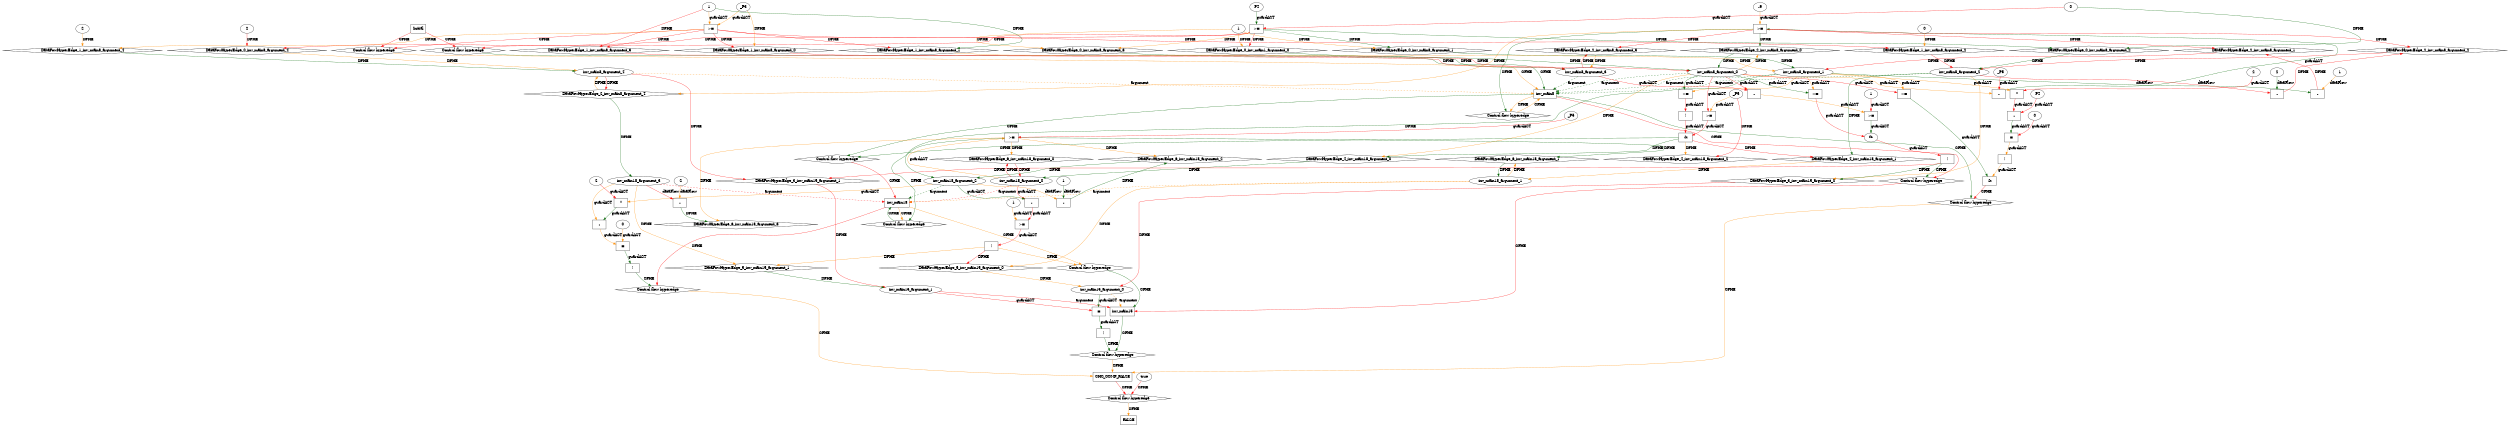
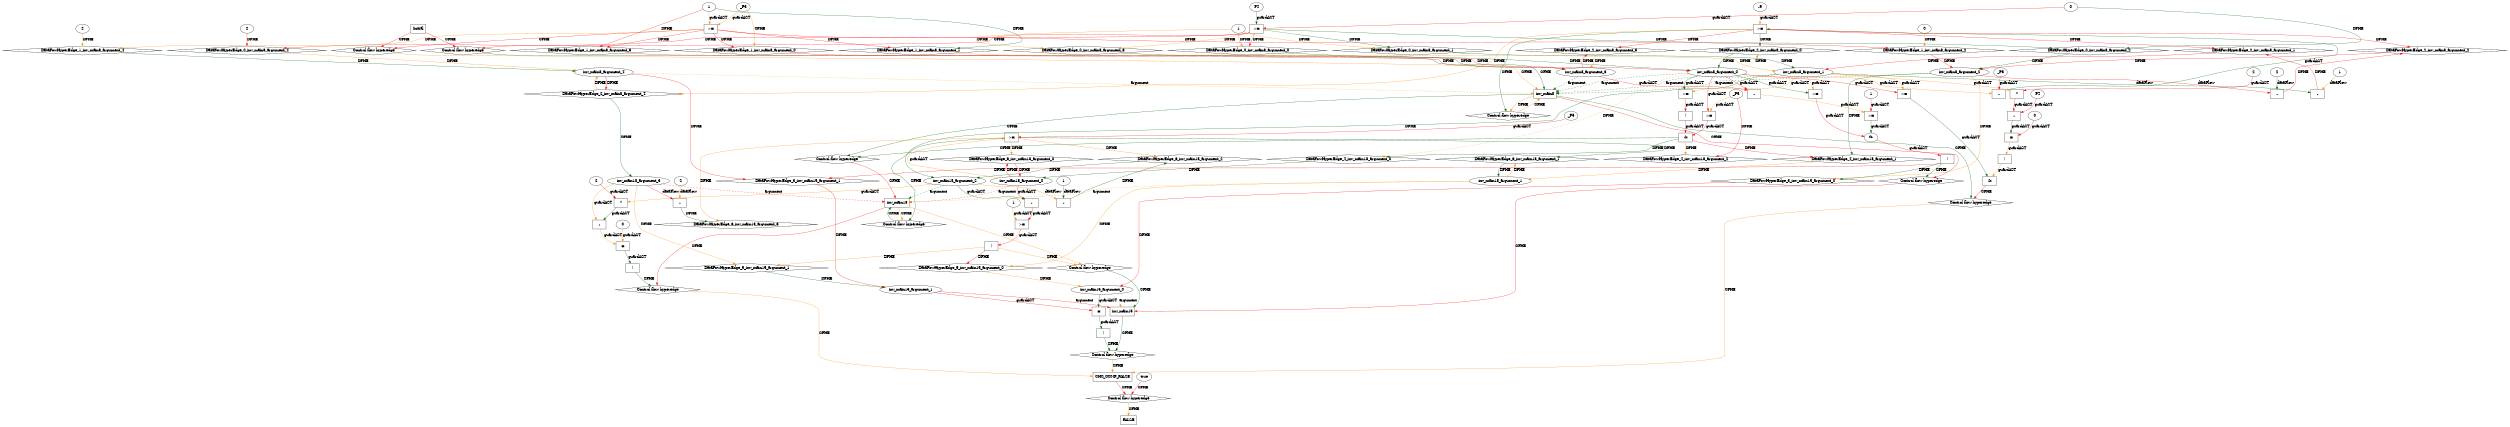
  digraph {
    node [nodeName=argument0 shape=rect]
    edge [color=red]
    n1 [label=CHC_COMP_FALSE nodeName=CHC_COMP_FALSE]
    n2 [label="Control flow hyperedge" nodeName=ControlFowHyperEdge_10 shape=diamond]
    n3 [label=FALSE nodeName=FALSE]
    n4 [label=inv_main15 nodeName=inv_main15]
    n5 [label="Control flow hyperedge" nodeName=ControlFowHyperEdge_9 shape=diamond]
    n6 [label=inv_main18 nodeName=inv_main18]
    n7 [label="Control flow hyperedge" nodeName=ControlFowHyperEdge_5 shape=diamond]
    n8 [label="Control flow hyperedge" nodeName=ControlFowHyperEdge_6 shape=diamond]
    n9 [label="Control flow hyperedge" nodeName=ControlFowHyperEdge_8 shape=diamond]
    n10 [label=inv_main8 nodeName=inv_main8]
    n11 [label="Control flow hyperedge" nodeName=ControlFowHyperEdge_2 shape=diamond]
    n12 [label="Control flow hyperedge" nodeName=ControlFowHyperEdge_3 shape=diamond]
    n13 [label="Control flow hyperedge" nodeName=ControlFowHyperEdge_4 shape=diamond]
    n14 [label="Control flow hyperedge" nodeName=ControlFowHyperEdge_7 shape=diamond]
    n15 [label=Initial nodeName=Initial]
    n16 [label="Control flow hyperedge" nodeName=ControlFowHyperEdge_0 shape=diamond]
    n17 [label="Control flow hyperedge" nodeName=ControlFowHyperEdge_1 shape=diamond]
    n18 [label=inv_main8_argument_0 shape=oval]
    n19 [label="-" nodeName=xxxinv_main8___inv_main8_2xxxguard_0_node_1]
    n20 [label="-" nodeName=xxxinv_main15___inv_main8_3xxxguard_0_node_3]
    n21 [label=">=" nodeName=xxxinv_main15___inv_main8_3xxxguard_0_node_7]
    n22 [label=">=" nodeName=xxxinv_main18___inv_main8_4xxxguard_0_node_1]
    n23 [label=">=" nodeName=xxxinv_main18___inv_main8_4xxxguard1_node_0]
    n24 [label=">=" nodeName=xxxCHC_COMP_FALSE___inv_main8_7xxxguard1_node_0]
    n25 [label=DataFowHyperEdge_2_inv_main8_argument_0 nodeName=DataFowHyperEdge_2_inv_main8_argument_0 shape=diamond]
    n26 [label=DataFowHyperEdge_4_inv_main18_argument_0 nodeName=DataFowHyperEdge_4_inv_main18_argument_0 shape=diamond]
    n27 [label=">=" nodeName=xxxinv_main8___inv_main8_2xxxguard_0_node_0]
    n28 [label=">=" nodeName=xxxinv_main15___inv_main8_3xxxguard_0_node_2]
    n29 [label=Or nodeName=xxxinv_main15___inv_main8_3xxxguard_0_node_1 shape=""]
    n30 [label="!" nodeName=xxxinv_main18___inv_main8_4xxxguard_0_node_0]
    n31 [label="&" nodeName=xxxinv_main18___inv_main8_4xxx_and]
    n32 [label="&" nodeName=xxxCHC_COMP_FALSE___inv_main8_7xxx_and]
    n33 [label=inv_main18_argument_0 shape=oval]
    n34 [label=inv_main8_argument_1 nodeName=argument1 shape=oval]
    n35 [label="-" nodeName=xxxinv_main8___inv_main8_2xxxdataFlow_0_node_0]
    n36 [label="*" nodeName=xxxCHC_COMP_FALSE___inv_main8_7xxxguard_0_node_4]
    n37 [label=inv_main18_argument_2 nodeName=argument2 shape=oval]
    n38 [label=DataFowHyperEdge_2_inv_main8_argument_1 nodeName=DataFowHyperEdge_2_inv_main8_argument_1 shape=diamond]
    n39 [label="-" nodeName=xxxCHC_COMP_FALSE___inv_main8_7xxxguard_0_node_2]
    n40 [label=inv_main8_argument_2 nodeName=argument2 shape=oval]
    n41 [label="-" nodeName=xxxinv_main8___inv_main8_2xxxdataFlow1_node_0]
    n42 [label=DataFowHyperEdge_3_inv_main15_argument_0 nodeName=DataFowHyperEdge_3_inv_main15_argument_0 shape=diamond]
    n43 [label=DataFowHyperEdge_4_inv_main18_argument_1 nodeName=DataFowHyperEdge_4_inv_main18_argument_1 shape=diamond]
    n44 [label=DataFowHyperEdge_2_inv_main8_argument_2 nodeName=DataFowHyperEdge_2_inv_main8_argument_2 shape=diamond]
    n45 [label=inv_main15_argument_0 shape=oval]
    n46 [label=inv_main18_argument_1 nodeName=argument1 shape=oval]
    n47 [label=inv_main8_argument_3 nodeName=argument3 shape=oval]
    n48 [label=DataFowHyperEdge_2_inv_main8_argument_3 nodeName=DataFowHyperEdge_2_inv_main8_argument_3 shape=diamond]
    n49 [label=inv_main8_argument_4 nodeName=argument4 shape=oval]
    n50 [label=DataFowHyperEdge_2_inv_main8_argument_4 nodeName=DataFowHyperEdge_2_inv_main8_argument_4 shape=diamond]
    n51 [label=DataFowHyperEdge_3_inv_main15_argument_1 nodeName=DataFowHyperEdge_3_inv_main15_argument_1 shape=diamond]
    n52 [label=inv_main18_argument_3 nodeName=argument3 shape=oval]
    n53 [label=inv_main15_argument_1 nodeName=argument1 shape=oval]
    n54 [label="=" nodeName=xxxCHC_COMP_FALSE___inv_main15_9xxxguard_0_node_1]
    n55 [label="!" nodeName=xxxCHC_COMP_FALSE___inv_main15_9xxxguard_0_node_0]
    n56 [label="-" nodeName=xxxinv_main15___inv_main18_5xxxguard_0_node_2]
    n57 [label=">=" nodeName=xxxinv_main18___inv_main18_6xxxguard_0_node_0]
    n58 [label=DataFowHyperEdge_6_inv_main18_argument_0 nodeName=DataFowHyperEdge_6_inv_main18_argument_0 shape=diamond]
    n59 [label=">=" nodeName=xxxinv_main15___inv_main18_5xxxguard_0_node_1]
    n60 [label=DataFowHyperEdge_6_inv_main18_argument_1 nodeName=DataFowHyperEdge_6_inv_main18_argument_1 shape=diamond]
    n61 [label=DataFowHyperEdge_6_inv_main18_argument_2 nodeName=DataFowHyperEdge_6_inv_main18_argument_2 shape=diamond]
    n62 [label=DataFowHyperEdge_6_inv_main18_argument_3 nodeName=DataFowHyperEdge_6_inv_main18_argument_3 shape=diamond]
    n63 [label=DataFowHyperEdge_5_inv_main15_argument_0 nodeName=DataFowHyperEdge_5_inv_main15_argument_0 shape=diamond]
    n64 [label="-" nodeName=xxxinv_main18___inv_main18_6xxxdataFlow_0_node_0]
    n65 [label="*" nodeName=xxxCHC_COMP_FALSE___inv_main18_8xxxguard_0_node_4]
    n66 [label="-" nodeName=xxxCHC_COMP_FALSE___inv_main18_8xxxguard_0_node_2]
    n67 [label="-" nodeName=xxxinv_main18___inv_main18_6xxxdataFlow1_node_0]
    n68 [label=DataFowHyperEdge_5_inv_main15_argument_1 nodeName=DataFowHyperEdge_5_inv_main15_argument_1 shape=diamond]
    n69 [label="=" nodeName=xxxCHC_COMP_FALSE___inv_main18_8xxxguard_0_node_1]
    n70 [label=">=" nodeName=xxxinv_main8___Initial_0xxxguard_0_node_0]
-   n71 [label=DataFowHyperEdge_0_inv_main1_argument_0 nodeName=DataFowHyperEdge_0_inv_main8_argument_0 shape=diamond]
+   n71 [label=DataFowHyperEdge_0_inv_main8_argument_0 nodeName=DataFowHyperEdge_0_inv_main8_argument_0 shape=diamond]
    n72 [label=DataFowHyperEdge_0_inv_main8_argument_1 nodeName=DataFowHyperEdge_0_inv_main8_argument_1 shape=diamond]
    n73 [label=DataFowHyperEdge_0_inv_main8_argument_2 nodeName=DataFowHyperEdge_0_inv_main8_argument_2 shape=diamond]
    n74 [label=DataFowHyperEdge_0_inv_main8_argument_3 nodeName=DataFowHyperEdge_0_inv_main8_argument_3 shape=diamond]
    n75 [label=DataFowHyperEdge_0_inv_main8_argument_4 nodeName=DataFowHyperEdge_0_inv_main8_argument_4 shape=diamond]
    n76 [label=P4 nodeName=xxxinv_main8___Initial_0xxxguard_0_node_2 shape=""]
    n77 [label=0 nodeName=xxxinv_main8___Initial_0xxxdataFlow1_node_0 shape=""]
    n78 [label=1 nodeName=xxxinv_main8___Initial_0xxxdataFlow_0_node_0 shape=""]
    n79 [label=2 nodeName=xxxinv_main8___Initial_0xxxdataFlow3_node_0 shape=""]
    n80 [label=">=" nodeName=xxxinv_main8___Initial_1xxxguard_0_node_0]
    n81 [label=DataFowHyperEdge_1_inv_main8_argument_0 nodeName=DataFowHyperEdge_1_inv_main8_argument_0 shape=diamond]
    n82 [label=DataFowHyperEdge_1_inv_main8_argument_1 nodeName=DataFowHyperEdge_1_inv_main8_argument_1 shape=diamond]
    n83 [label=DataFowHyperEdge_1_inv_main8_argument_2 nodeName=DataFowHyperEdge_1_inv_main8_argument_2 shape=diamond]
    n84 [label=DataFowHyperEdge_1_inv_main8_argument_3 nodeName=DataFowHyperEdge_1_inv_main8_argument_3 shape=diamond]
    n85 [label=DataFowHyperEdge_1_inv_main8_argument_4 nodeName=DataFowHyperEdge_1_inv_main8_argument_4 shape=diamond]
    n86 [label=_P3 nodeName=xxxinv_main8___Initial_1xxxdataFlow4_node_0 shape=""]
    n87 [label=1 nodeName=xxxinv_main8___Initial_1xxxdataFlow_0_node_0 shape=""]
    n88 [label=0 nodeName=xxxinv_main8___Initial_1xxxdataFlow1_node_0 shape=""]
    n89 [label=2 nodeName=xxxinv_main8___Initial_1xxxdataFlow3_node_0 shape=""]
    n90 [label=_P5 nodeName=xxxinv_main8___inv_main8_2xxxguard_0_node_3 shape=""]
    n91 [label=-9 nodeName=xxxinv_main8___inv_main8_2xxxguard_0_node_4 shape=""]
    n92 [label=1 nodeName=xxxinv_main8___inv_main8_2xxxdataFlow_0_node_2 shape=""]
    n93 [label=2 nodeName=xxxinv_main8___inv_main8_2xxxdataFlow1_node_2 shape=""]
    n94 [label="!" nodeName=xxxinv_main15___inv_main8_3xxxguard_0_node_0]
    n95 [label=1 nodeName=xxxinv_main15___inv_main8_3xxxguard_0_node_6 shape=""]
    n96 [label=DataFowHyperEdge_4_inv_main18_argument_2 nodeName=DataFowHyperEdge_4_inv_main18_argument_2 shape=diamond]
    n97 [label=_P5 nodeName=xxxinv_main18___inv_main8_4xxxdataFlow_0_node_0 shape=""]
    n98 [label="!" nodeName=xxxinv_main15___inv_main18_5xxxguard_0_node_0]
    n99 [label=1 nodeName=xxxinv_main15___inv_main18_5xxxguard_0_node_5 shape=""]
    n100 [label=_P5 nodeName=xxxinv_main18___inv_main18_6xxxguard_0_node_2 shape=""]
    n101 [label=1 nodeName=xxxinv_main18___inv_main18_6xxxdataFlow_0_node_2 shape=""]
    n102 [label=2 nodeName=xxxinv_main18___inv_main18_6xxxdataFlow1_node_2 shape=""]
    n103 [label="!" nodeName=xxxCHC_COMP_FALSE___inv_main8_7xxxguard_0_node_0]
    n104 [label="=" nodeName=xxxCHC_COMP_FALSE___inv_main8_7xxxguard_0_node_1]
    n105 [label=P4 nodeName=xxxCHC_COMP_FALSE___inv_main8_7xxxguard_0_node_3 shape=""]
    n106 [label=2 nodeName=xxxCHC_COMP_FALSE___inv_main8_7xxxguard_0_node_5 shape=""]
    n107 [label=0 nodeName=xxxCHC_COMP_FALSE___inv_main8_7xxxguard_0_node_7 shape=""]
    n108 [label="!" nodeName=xxxCHC_COMP_FALSE___inv_main18_8xxxguard_0_node_0]
    n109 [label=2 nodeName=xxxCHC_COMP_FALSE___inv_main18_8xxxguard_0_node_5 shape=""]
    n110 [label=0 nodeName=xxxCHC_COMP_FALSE___inv_main18_8xxxguard_0_node_7 shape=""]
    n111 [label=true nodeName=xxxFALSE___CHC_COMP_FALSE_10xxxguard_0_node_0 shape=""]
    n1 -> n2 [label=CFHE]
    n2 -> n3 [color=darkorange label=CFHE]
    n4 -> n5 [color=darkgreen label=CFHE]
    n5 -> n1 [color=darkorange label=CFHE]
    n6 -> n7 [color=darkorange label=CFHE]
    n6 -> n8 [color=darkorange label=CFHE]
    n6 -> n9 [label=CFHE]
    n7 -> n4 [color=darkgreen label=CFHE]
    n8 -> n6 [color=darkgreen label=CFHE]
    n9 -> n1 [color=darkorange label=CFHE]
    n10 -> n11 [color=darkorange label=CFHE]
    n10 -> n12 [label=CFHE]
    n10 -> n13 [color=darkgreen label=CFHE]
    n10 -> n14 [color=darkgreen label=CFHE]
    n11 -> n10 [color=darkorange label=CFHE]
    n12 -> n4 [label=CFHE]
    n13 -> n6 [label=CFHE]
    n14 -> n1 [color=darkorange label=CFHE]
    n15 -> n16 [label=CFHE]
    n15 -> n17 [label=CFHE]
    n16 -> n10 [color=darkgreen label=CFHE]
    n17 -> n10 [color=darkorange label=CFHE]
    n18 -> n10 [color=darkgreen label=argument style=dashed]
    n18 -> n19 [color=darkorange label=guardAST]
    n18 -> n20 [label=guardAST]
    n18 -> n21 [color=darkgreen label=guardAST]
    n18 -> n22 [color=darkgreen label=guardAST]
    n18 -> n23 [label=guardAST]
    n18 -> n24 [label=guardAST]
-   n18 -> n25 [color=darkorange label=DFHE]
-   n18 -> n26 [color=darkorange label=DFHE]
+   n18 -> n25 [color=darkorange label=DFHE style=dashed]
+   n18 -> n26 [color=darkorange label=DFHE style=dashed]
    n19 -> n27 [color=darkgreen label=guardAST]
    n20 -> n28 [color=darkorange label=guardAST]
    n21 -> n29 [label=guardAST]
    n22 -> n30 [label=guardAST]
    n23 -> n31 [label=guardAST]
    n24 -> n32 [color=darkgreen label=guardAST]
    n25 -> n18 [color=darkgreen label=DFHE]
    n26 -> n33 [color=darkgreen label=DFHE]
    n27 -> n11 [color=darkgreen label=CFHE]
    n27 -> n25 [color=darkgreen label=DFHE]
    n27 -> n38 [label=DFHE]
    n27 -> n44 [label=DFHE]
    n27 -> n48 [label=DFHE]
    n27 -> n50 [color=darkorange label=DFHE]
    n28 -> n29 [color=darkgreen label=guardAST]
    n29 -> n94 [label=guardAST]
    n30 -> n31 [label=guardAST]
    n31 -> n13 [color=darkgreen label=CFHE]
    n31 -> n26 [color=darkgreen label=DFHE]
    n31 -> n43 [label=DFHE]
    n31 -> n96 [color=darkorange label=DFHE]
    n32 -> n14 [label=CFHE]
    n33 -> n6 [label=argument style=dashed]
    n33 -> n56 [label=guardAST]
    n33 -> n57 [color=darkorange label=guardAST]
    n33 -> n58 [label=DFHE]
    n34 -> n10 [color=darkgreen label=argument style=dashed]
    n34 -> n21 [color=darkorange label=guardAST]
    n34 -> n22 [color=darkorange label=guardAST]
    n34 -> n24 [color=darkorange label=guardAST]
    n34 -> n35 [color=darkgreen label=dataFlow]
    n34 -> n36 [color=darkorange label=guardAST]
    n34 -> n37 [color=darkgreen label=DFHE]
    n35 -> n38 [label=DFHE]
    n36 -> n39 [label=guardAST]
    n37 -> n6 [color=darkgreen label=argument style=dashed]
    n37 -> n56 [color=darkgreen label=guardAST]
    n37 -> n64 [color=darkorange label=dataFlow]
    n37 -> n65 [color=darkorange label=guardAST]
    n38 -> n34 [label=DFHE]
    n39 -> n104 [color=darkgreen label=guardAST]
    n40 -> n10 [color=darkgreen label=argument style=dashed]
    n40 -> n41 [label=dataFlow]
    n40 -> n42 [color=darkorange label=DFHE]
    n40 -> n43 [color=darkgreen label=DFHE]
    n41 -> n44 [label=DFHE]
    n42 -> n45 [label=DFHE]
    n43 -> n46 [color=darkorange label=DFHE]
    n44 -> n40 [label=DFHE]
    n45 -> n4 [color=darkorange label=argument style=dashed]
    n45 -> n54 [color=darkgreen label=guardAST]
    n46 -> n6 [color=darkorange label=argument style=dashed]
    n46 -> n60 [color=darkorange label=DFHE]
    n46 -> n63 [color=darkorange label=DFHE]
    n47 -> n10 [color=darkgreen label=argument style=dashed]
    n47 -> n20 [label=guardAST]
    n47 -> n48 [label=DFHE]
    n48 -> n47 [color=darkorange label=DFHE]
    n49 -> n10 [color=darkorange label=argument style=dashed]
    n49 -> n50 [label=DFHE]
    n49 -> n51 [label=DFHE]
    n50 -> n49 [color=darkorange label=DFHE]
    n50 -> n52 [color=darkgreen label=DFHE]
    n51 -> n53 [label=DFHE]
    n52 -> n6 [label=argument style=dashed]
    n52 -> n66 [color=darkorange label=guardAST]
    n52 -> n67 [label=dataFlow]
    n52 -> n68 [color=darkorange label=DFHE]
    n53 -> n4 [label=argument style=solid]
    n53 -> n54 [label=guardAST]
    n54 -> n55 [color=darkgreen label=guardAST]
    n55 -> n5 [color=darkgreen label=CFHE]
    n56 -> n59 [label=guardAST]
    n57 -> n8 [color=darkgreen label=CFHE]
    n57 -> n58 [color=darkorange label=DFHE]
    n57 -> n60 [color=darkgreen label=DFHE]
    n57 -> n61 [color=darkorange label=DFHE]
    n57 -> n62 [color=darkorange label=DFHE]
    n58 -> n33 [label=DFHE]
    n59 -> n98 [label=guardAST]
    n60 -> n46 [color=darkgreen label=DFHE]
    n61 -> n37 [color=darkgreen label=DFHE]
    n63 -> n45 [color=darkorange label=DFHE]
    n64 -> n61 [color=darkgreen label=DFHE]
    n65 -> n66 [color=darkgreen label=guardAST]
    n66 -> n69 [color=darkorange label=guardAST]
    n67 -> n62 [color=darkgreen label=DFHE]
    n68 -> n53 [color=darkgreen label=DFHE]
    n69 -> n108 [color=darkgreen label=guardAST]
    n70 -> n16 [label=CFHE]
    n70 -> n71 [label=DFHE]
    n70 -> n72 [color=darkgreen label=DFHE]
    n70 -> n73 [color=darkgreen label=DFHE]
    n70 -> n74 [color=darkorange label=DFHE]
    n70 -> n75 [label=DFHE]
    n71 -> n18 [color=darkgreen label=DFHE]
    n72 -> n34 [color=darkgreen label=DFHE]
    n73 -> n40 [color=darkgreen label=DFHE]
    n74 -> n47 [color=darkgreen label=DFHE]
    n75 -> n49 [color=darkorange label=DFHE]
    n76 -> n70 [color=darkgreen label=guardAST]
    n77 -> n70 [label=guardAST]
    n77 -> n73 [color=darkgreen label=DFHE]
    n78 -> n71 [color=darkorange label=DFHE]
    n78 -> n72 [color=darkorange label=DFHE]
    n78 -> n74 [color=darkorange label=DFHE]
    n79 -> n75 [label=DFHE]
    n80 -> n17 [label=CFHE]
    n80 -> n81 [label=DFHE]
    n80 -> n82 [label=DFHE]
    n80 -> n83 [label=DFHE]
    n80 -> n84 [label=DFHE]
    n80 -> n85 [color=darkorange label=DFHE]
    n81 -> n18 [label=DFHE]
    n82 -> n34 [color=darkorange label=DFHE]
    n83 -> n40 [label=DFHE]
    n84 -> n47 [label=DFHE]
    n85 -> n49 [color=darkgreen label=DFHE]
    n86 -> n80 [color=darkorange label=guardAST]
-   n86 -> n81 [color=darkorange label=DFHE]
+   n86 -> n81 [color=darkorange label=CFHE]
    n87 -> n80 [color=darkorange label=guardAST]
    n87 -> n82 [color=darkgreen label=DFHE]
    n87 -> n84 [label=DFHE]
    n88 -> n83 [color=darkorange label=DFHE]
    n89 -> n85 [color=darkorange label=DFHE]
    n90 -> n19 [label=guardAST]
    n91 -> n27 [color=darkorange label=guardAST]
    n92 -> n35 [color=darkorange label=dataFlow]
    n93 -> n41 [color=darkgreen label=dataFlow]
    n94 -> n12 [color=darkgreen label=CFHE]
    n94 -> n42 [color=darkgreen label=DFHE]
    n94 -> n51 [label=DFHE]
    n95 -> n28 [label=guardAST]
    n97 -> n23 [color=darkorange label=guardAST]
    n97 -> n96 [label=DFHE]
    n98 -> n7 [color=darkorange label=CFHE]
    n98 -> n63 [label=DFHE]
    n98 -> n68 [color=darkorange label=DFHE]
    n99 -> n59 [color=darkorange label=guardAST]
    n100 -> n57 [label=guardAST]
    n101 -> n64 [color=darkgreen label=dataFlow]
    n102 -> n67 [color=darkorange label=dataFlow]
    n103 -> n32 [color=darkorange label=guardAST]
    n104 -> n103 [color=darkorange label=guardAST]
    n105 -> n39 [label=guardAST]
    n106 -> n36 [label=guardAST]
    n107 -> n104 [label=guardAST]
    n108 -> n9 [color=darkgreen label=CFHE]
    n109 -> n65 [label=guardAST]
    n110 -> n69 [color=darkorange label=guardAST]
    n111 -> n2 [label=CFHE]
  }
